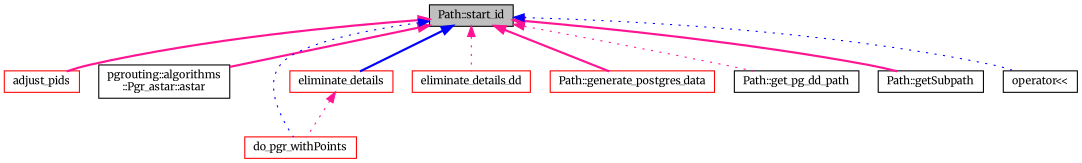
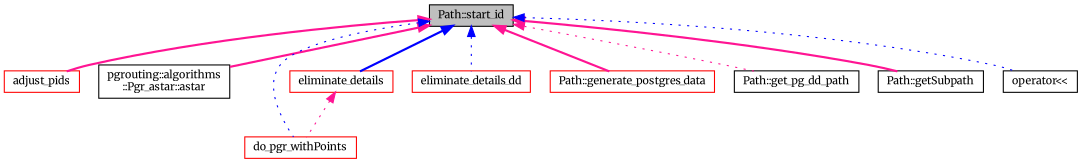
  digraph {
    fontname=Merriweather
    rankdir=TB
    node [color=black fillcolor=white fontname=Merriweather fontsize=10 shape=record style=filled]
    edge [color=deeppink dir=back fontname=Merriweather fontsize=10 labelfontname=Helvetica labelfontsize=10 style=bold]
    n1 [fillcolor=grey75 fontcolor=black height=0.2 label="Path::start_id" width=0.4]
    n2 [color=red height=0.2 label=adjust_pids width=0.4]
    n3 [height=0.2 label="pgrouting::algorithms\l::Pgr_astar::astar" width=0.4]
    n4 [color=red height=0.2 label=do_pgr_withPoints width=0.4]
    n5 [color=red height=0.2 label=eliminate_details width=0.4]
    n6 [color=red height=0.2 label=eliminate_details_dd width=0.4]
    n7 [color=red height=0.2 label="Path::generate_postgres_data" width=0.4]
    n8 [height=0.2 label="Path::get_pg_dd_path" width=0.4]
    n9 [height=0.2 label="Path::getSubpath" width=0.4]
    n10 [height=0.2 label="operator\<\<" width=0.4]
    n1 -> n2
    n1 -> n3
    n1 -> n4 [color=blue style=dotted]
    n1 -> n5 [color=blue]
-   n1 -> n6 [style=dotted]
+   n1 -> n6 [color=blue style=dotted]
    n1 -> n7
    n1 -> n8 [style=dotted]
    n1 -> n9
    n1 -> n10 [color=blue style=dotted]
    n5 -> n4 [style=dotted]
  }
